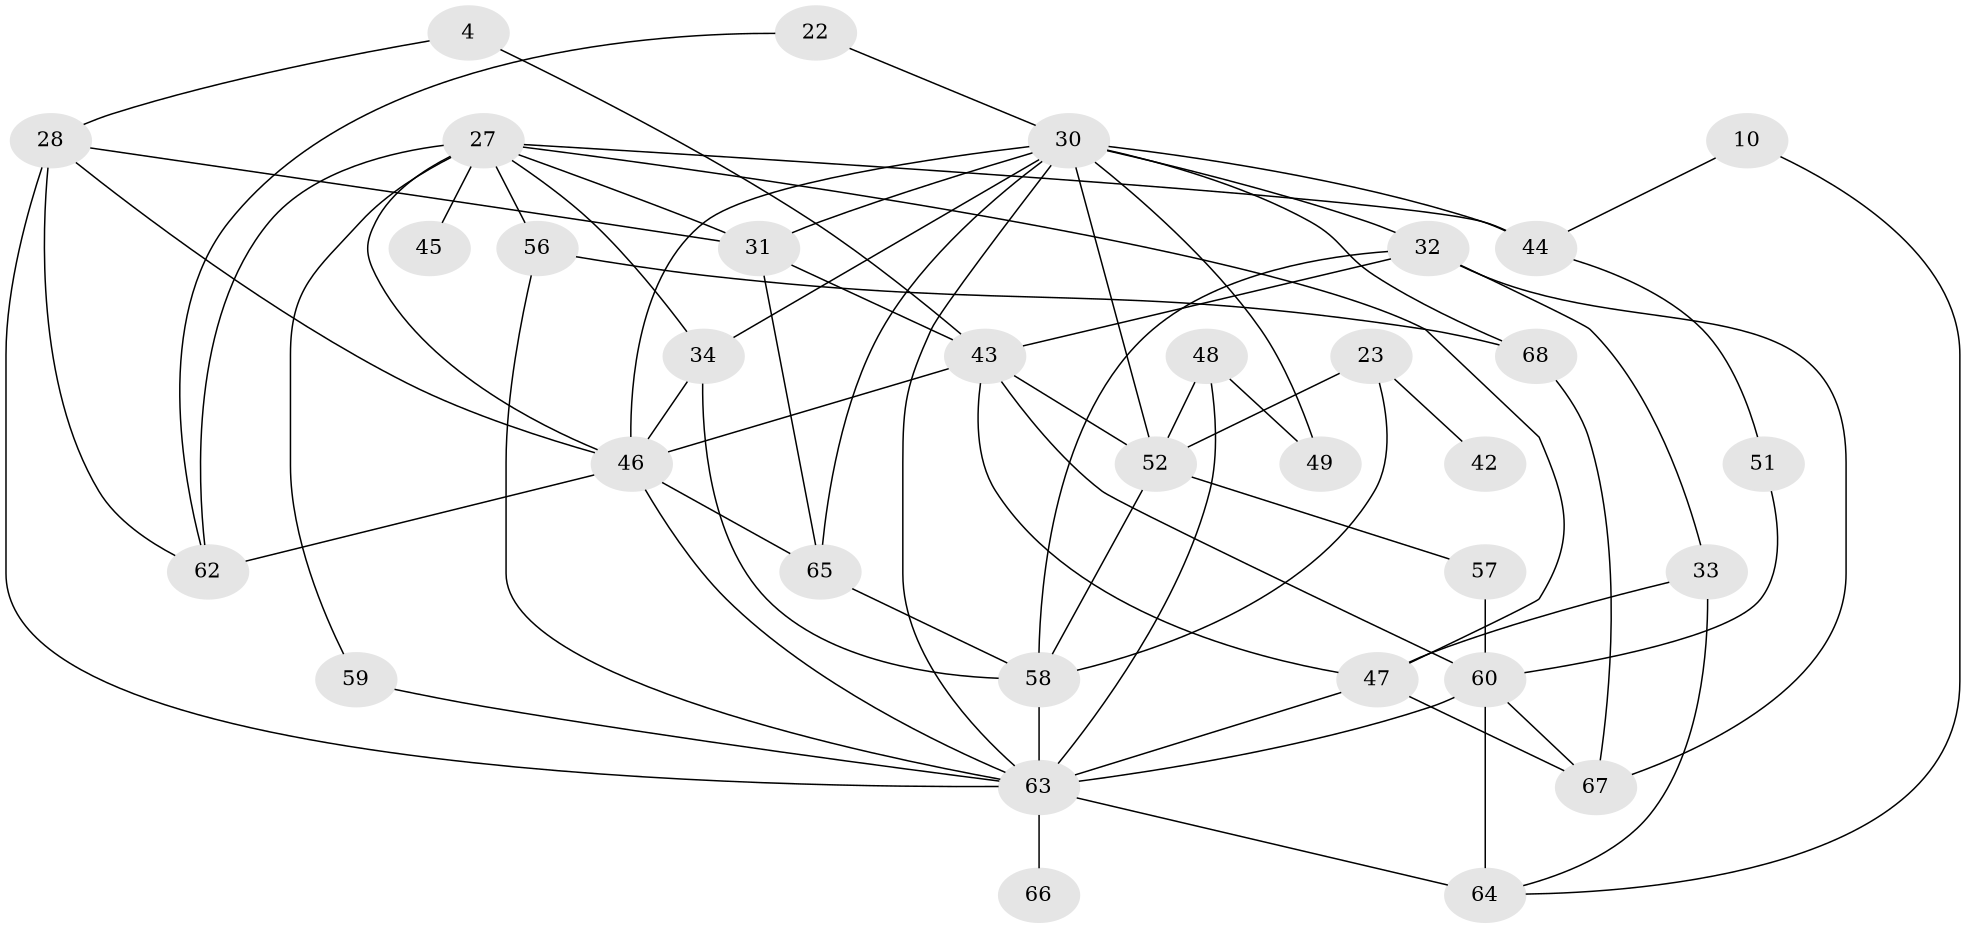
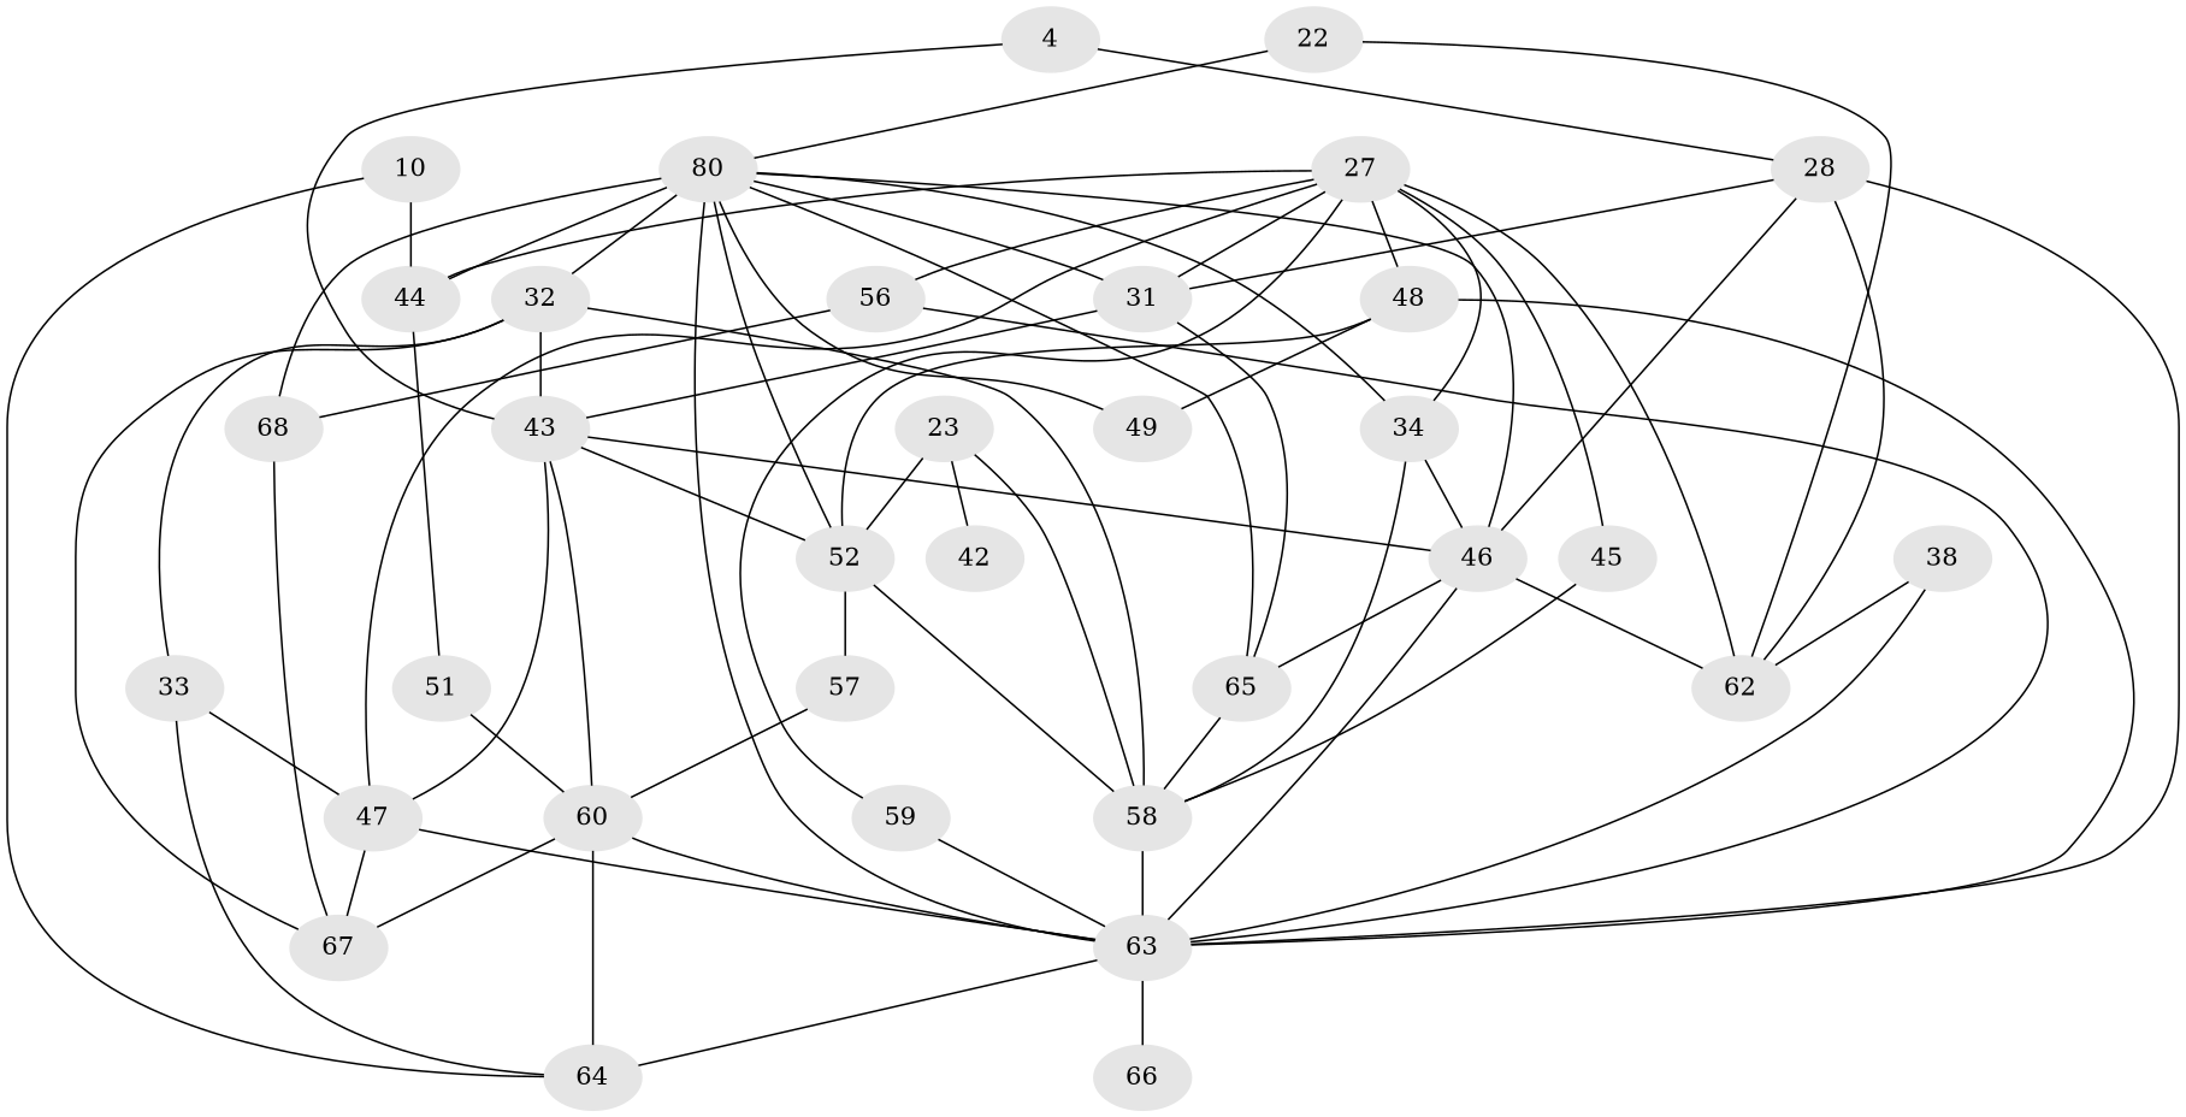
  graph {
    node [color=gray90 style=filled]
    4
    28
    43 [super="+37+20"]
    62 [super="+2"]
    31 [super="+12"]
    46 [super="+40"]
    63 [super="+26+53+54+41+55"]
    52 [super="+50+36"]
    47
    60 [super="+6+15"]
    10
    44
    64 [super="+5"]
    51
-   30 [super="+16+19"]
+   30 [super="+16+19" label=80]
    34 [super="+1"]
    32
    49
    65 [super="+29"]
    68 [super="+11"]
    22
    23
    42
    58 [super="+25"]
    57
    27 [super="+13"]
    45
    48 [super="+8"]
    56
    59
    67 [super="+61"]
    66
    33
+   38
    4 -- 28
    4 -- 43
    28 -- 62 [weight=2]
    28 -- 31
    28 -- 46
    28 -- 63 [weight=2]
    43 -- 46
    43 -- 52
    43 -- 47
    43 -- 60
    31 -- 43
    31 -- 65
    46 -- 62 [weight=2]
    46 -- 63 [weight=2]
    46 -- 65
    63 -- 64 [weight=2]
    63 -- 66 [weight=2]
    52 -- 58
    52 -- 57
    47 -- 63
    47 -- 67 [weight=2]
    60 -- 63 [weight=3]
    60 -- 64 [weight=2]
    60 -- 67
    10 -- 44
    10 -- 64
    44 -- 51
    51 -- 60
    30 -- 31
    30 -- 46
    30 -- 63
    30 -- 52 [weight=2]
    30 -- 44 [weight=3]
    30 -- 34
    30 -- 32
    30 -- 49
    30 -- 65 [weight=3]
    30 -- 68 [weight=2]
    34 -- 46
    34 -- 58
    32 -- 43 [weight=2]
    32 -- 58 [weight=3]
    32 -- 67 [weight=2]
    32 -- 33
    65 -- 58
    68 -- 67
    22 -- 62
    22 -- 30
    23 -- 52 [weight=2]
    23 -- 42
    23 -- 58
    58 -- 63 [weight=4]
    57 -- 60
    27 -- 62 [weight=2]
    27 -- 31
    27 -- 47
    27 -- 44
    27 -- 34
    27 -- 45
-   27 -- 46
+   27 -- 48
    27 -- 56
    27 -- 59
+   45 -- 58
    48 -- 63
    48 -- 52
    48 -- 49
    56 -- 63 [weight=2]
    56 -- 68 [weight=2]
    59 -- 63
    33 -- 47
    33 -- 64
+   38 -- 62
+   38 -- 63
  }
